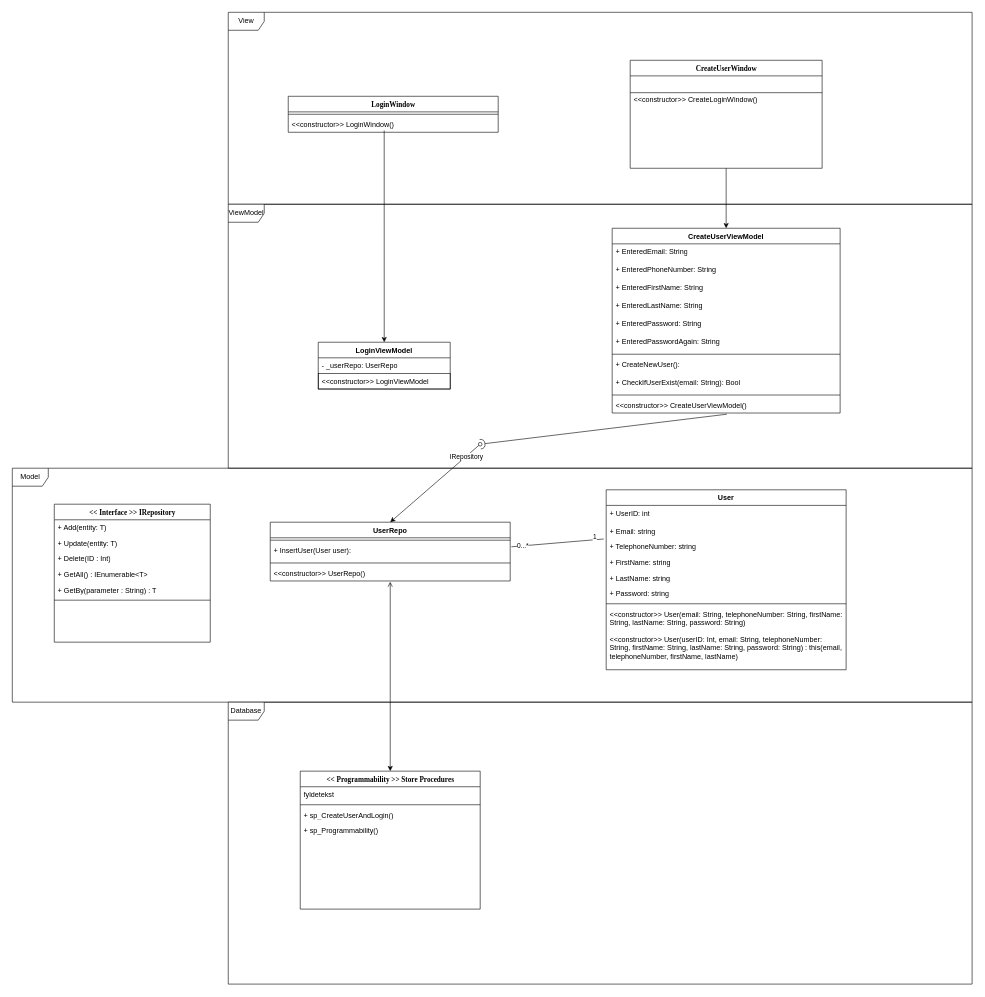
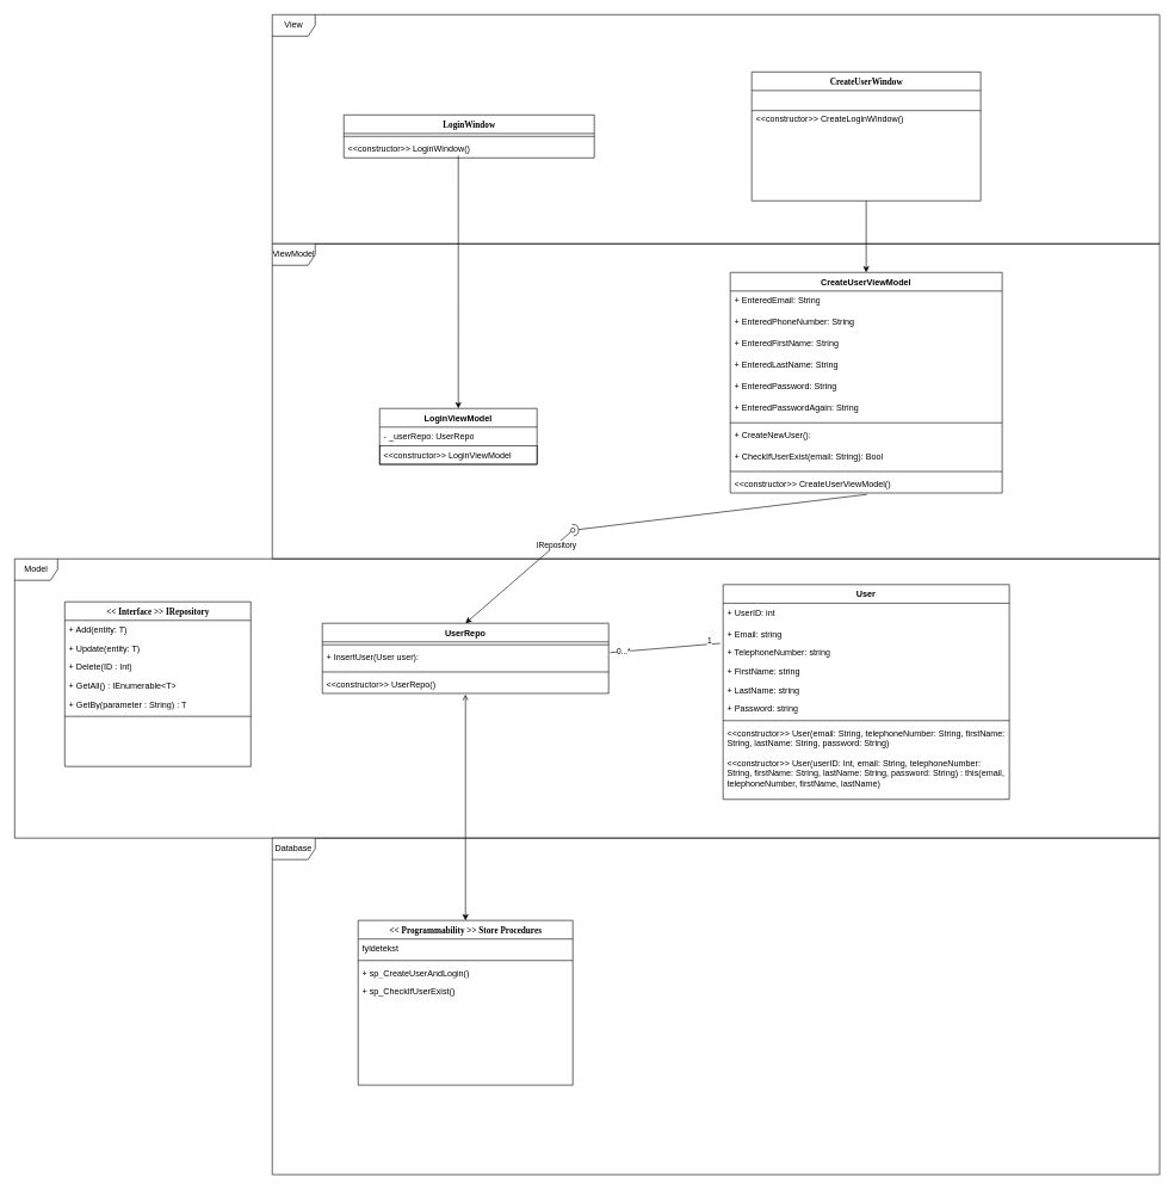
  <mxCell id="0" />
  <mxCell id="1" parent="0" />
  <mxCell id="2" value="&lt;div&gt;CreateUserWindow&lt;/div&gt;&lt;div&gt;&lt;br&gt;&lt;/div&gt;" style="swimlane;html=1;fontStyle=1;align=center;verticalAlign=top;childLayout=stackLayout;horizontal=1;startSize=26;horizontalStack=0;resizeParent=1;resizeLast=0;collapsible=1;marginBottom=0;swimlaneFillColor=#ffffff;rounded=0;shadow=0;comic=0;labelBackgroundColor=none;strokeWidth=1;fillColor=none;fontFamily=Verdana;fontSize=12;movable=1;resizable=1;rotatable=1;deletable=1;editable=1;locked=0;connectable=1;" parent="1" vertex="1"><mxGeometry x="1050" y="100" width="320" height="180" as="geometry" /></mxCell>
  <mxCell id="3" value="&amp;nbsp;" style="text;strokeColor=none;fillColor=none;align=left;verticalAlign=top;spacingLeft=4;spacingRight=4;overflow=hidden;rotatable=0;points=[[0,0.5],[1,0.5]];portConstraint=eastwest;whiteSpace=wrap;html=1;" parent="2" vertex="1"><mxGeometry y="26" width="320" height="26" as="geometry" /></mxCell>
  <mxCell id="4" value="&amp;lt;&amp;lt;constructor&amp;gt;&amp;gt; CreateLoginWindow() " style="text;strokeColor=none;fillColor=none;align=left;verticalAlign=top;spacingLeft=4;spacingRight=4;overflow=hidden;rotatable=0;points=[[0,0.5],[1,0.5]];portConstraint=eastwest;whiteSpace=wrap;html=1;" parent="2" vertex="1"><mxGeometry y="52" width="320" height="26" as="geometry" /></mxCell>
  <mxCell id="5" value="LoginWindow" style="swimlane;html=1;fontStyle=1;align=center;verticalAlign=top;childLayout=stackLayout;horizontal=1;startSize=26;horizontalStack=0;resizeParent=1;resizeLast=0;collapsible=1;marginBottom=0;swimlaneFillColor=#ffffff;rounded=0;shadow=0;comic=0;labelBackgroundColor=none;strokeWidth=1;fillColor=none;fontFamily=Verdana;fontSize=12" parent="1" vertex="1"><mxGeometry x="480" y="160" width="350" height="60" as="geometry" /></mxCell>
  <mxCell id="6" value="" style="line;strokeWidth=1;fillColor=none;align=left;verticalAlign=middle;spacingTop=-1;spacingLeft=3;spacingRight=3;rotatable=0;labelPosition=right;points=[];portConstraint=eastwest;strokeColor=inherit;" parent="5" vertex="1"><mxGeometry y="26" width="350" height="8" as="geometry" /></mxCell>
  <mxCell id="7" value="&amp;lt;&amp;lt;constructor&amp;gt;&amp;gt; LoginWindow() " style="text;strokeColor=none;fillColor=none;align=left;verticalAlign=top;spacingLeft=4;spacingRight=4;overflow=hidden;rotatable=0;points=[[0,0.5],[1,0.5]];portConstraint=eastwest;whiteSpace=wrap;html=1;" parent="5" vertex="1"><mxGeometry y="34" width="350" height="26" as="geometry" /></mxCell>
  <mxCell id="8" value="View" style="shape=umlFrame;whiteSpace=wrap;html=1;pointerEvents=0;" parent="1" vertex="1"><mxGeometry x="380" y="20" width="1240" height="320" as="geometry" /></mxCell>
  <mxCell id="9" value="ViewModel" style="shape=umlFrame;whiteSpace=wrap;html=1;pointerEvents=0;" parent="1" vertex="1"><mxGeometry x="380" y="340" width="1240" height="440" as="geometry" /></mxCell>
  <mxCell id="10" value="Model" style="shape=umlFrame;whiteSpace=wrap;html=1;pointerEvents=0;" parent="1" vertex="1"><mxGeometry x="20" y="780" width="1600" height="390" as="geometry" /></mxCell>
  <mxCell id="11" value="UserRepo" style="swimlane;fontStyle=1;align=center;verticalAlign=top;childLayout=stackLayout;horizontal=1;startSize=26;horizontalStack=0;resizeParent=1;resizeParentMax=0;resizeLast=0;collapsible=1;marginBottom=0;whiteSpace=wrap;html=1;" parent="1" vertex="1"><mxGeometry y="870" width="400" height="98" as="geometry" x="450" /></mxCell>
  <mxCell id="12" value="" style="line;strokeWidth=1;fillColor=none;align=left;verticalAlign=middle;spacingTop=-1;spacingLeft=3;spacingRight=3;rotatable=0;labelPosition=right;points=[];portConstraint=eastwest;strokeColor=inherit;" parent="11" vertex="1"><mxGeometry y="26" width="400" height="8" as="geometry" /></mxCell>
  <mxCell id="13" value="+ InsertUser(User user):&amp;nbsp;" style="text;html=1;strokeColor=none;fillColor=none;align=left;verticalAlign=top;spacingLeft=4;spacingRight=4;whiteSpace=wrap;overflow=hidden;rotatable=0;points=[[0,0.5],[1,0.5]];portConstraint=eastwest;" parent="11" vertex="1"><mxGeometry y="34" width="400" height="30" as="geometry" /></mxCell>
  <mxCell id="14" value="" style="line;strokeWidth=1;fillColor=none;align=left;verticalAlign=middle;spacingTop=-1;spacingLeft=3;spacingRight=3;rotatable=0;labelPosition=right;points=[];portConstraint=eastwest;strokeColor=inherit;" parent="11" vertex="1"><mxGeometry y="64" width="400" height="8" as="geometry" /></mxCell>
  <mxCell id="15" value="&amp;lt;&amp;lt;constructor&amp;gt;&amp;gt; UserRepo()" style="text;strokeColor=none;fillColor=none;align=left;verticalAlign=top;spacingLeft=4;spacingRight=4;overflow=hidden;rotatable=0;points=[[0,0.5],[1,0.5]];portConstraint=eastwest;whiteSpace=wrap;html=1;" parent="11" vertex="1"><mxGeometry y="72" width="400" height="26" as="geometry" /></mxCell>
  <mxCell id="16" value="" style="endArrow=none;html=1;rounded=0;exitX=1.005;exitY=0.962;exitDx=0;exitDy=0;entryX=-0.01;entryY=0;entryDx=0;entryDy=0;entryPerimeter=0;exitPerimeter=0;" parent="1" target="41" edge="1"><mxGeometry width="50" height="50" relative="1" as="geometry"><mxPoint x="852" y="911.012" as="sourcePoint" /><mxPoint x="1030" y="1020" as="targetPoint" /></mxGeometry></mxCell>
  <mxCell id="17" value="0...*" style="edgeLabel;html=1;align=center;verticalAlign=middle;resizable=0;points=[];" parent="16" vertex="1" connectable="0"><mxGeometry x="0.692" relative="1" as="geometry"><mxPoint x="-112" y="9" as="offset" /></mxGeometry></mxCell>
  <mxCell id="18" value="1" style="edgeLabel;html=1;align=center;verticalAlign=middle;resizable=0;points=[];" parent="16" vertex="1" connectable="0"><mxGeometry x="-0.756" y="1" relative="1" as="geometry"><mxPoint x="120" y="-14" as="offset" /></mxGeometry></mxCell>
  <mxCell id="19" value="LoginViewModel" style="swimlane;fontStyle=1;align=center;verticalAlign=top;childLayout=stackLayout;horizontal=1;startSize=26;horizontalStack=0;resizeParent=1;resizeParentMax=0;resizeLast=0;collapsible=1;marginBottom=0;whiteSpace=wrap;html=1;" parent="1" vertex="1"><mxGeometry x="530" y="570" width="220" height="78" as="geometry" /></mxCell>
  <mxCell id="20" value="- _userRepo: UserRepo" style="text;strokeColor=none;fillColor=none;align=left;verticalAlign=top;spacingLeft=4;spacingRight=4;overflow=hidden;rotatable=0;points=[[0,0.5],[1,0.5]];portConstraint=eastwest;whiteSpace=wrap;html=1;" parent="19" vertex="1"><mxGeometry y="26" width="220" height="26" as="geometry" /></mxCell>
  <mxCell id="21" value="&amp;lt;&amp;lt;constructor&amp;gt;&amp;gt; LoginViewModel" style="text;strokeColor=default;fillColor=none;align=left;verticalAlign=top;spacingLeft=4;spacingRight=4;overflow=hidden;rotatable=0;points=[[0,0.5],[1,0.5]];portConstraint=eastwest;whiteSpace=wrap;html=1;" parent="19" vertex="1"><mxGeometry y="52" width="220" height="26" as="geometry" /></mxCell>
  <mxCell id="22" value="CreateUserViewModel" style="swimlane;fontStyle=1;align=center;verticalAlign=top;childLayout=stackLayout;horizontal=1;startSize=26;horizontalStack=0;resizeParent=1;resizeParentMax=0;resizeLast=0;collapsible=1;marginBottom=0;whiteSpace=wrap;html=1;" parent="1" vertex="1"><mxGeometry x="1020" y="380" width="380" height="308" as="geometry" /></mxCell>
  <mxCell id="23" value="+ EnteredEmail: String" style="text;html=1;strokeColor=none;fillColor=none;align=left;verticalAlign=top;spacingLeft=4;spacingRight=4;whiteSpace=wrap;overflow=hidden;rotatable=0;points=[[0,0.5],[1,0.5]];portConstraint=eastwest;" parent="22" vertex="1"><mxGeometry y="26" width="380" height="30" as="geometry" /></mxCell>
  <mxCell id="24" value="+ EnteredPhoneNumber: String" style="text;html=1;strokeColor=none;fillColor=none;align=left;verticalAlign=top;spacingLeft=4;spacingRight=4;whiteSpace=wrap;overflow=hidden;rotatable=0;points=[[0,0.5],[1,0.5]];portConstraint=eastwest;" parent="22" vertex="1"><mxGeometry y="56" width="380" height="30" as="geometry" /></mxCell>
  <mxCell id="25" value="+ EnteredFirstName: String" style="text;html=1;strokeColor=none;fillColor=none;align=left;verticalAlign=top;spacingLeft=4;spacingRight=4;whiteSpace=wrap;overflow=hidden;rotatable=0;points=[[0,0.5],[1,0.5]];portConstraint=eastwest;" parent="22" vertex="1"><mxGeometry y="86" width="380" height="30" as="geometry" /></mxCell>
  <mxCell id="26" value="+ EnteredLastName: String" style="text;html=1;strokeColor=none;fillColor=none;align=left;verticalAlign=top;spacingLeft=4;spacingRight=4;whiteSpace=wrap;overflow=hidden;rotatable=0;points=[[0,0.5],[1,0.5]];portConstraint=eastwest;" parent="22" vertex="1"><mxGeometry y="116" width="380" height="30" as="geometry" /></mxCell>
  <mxCell id="27" value="+ EnteredPassword: String" style="text;html=1;strokeColor=none;fillColor=none;align=left;verticalAlign=top;spacingLeft=4;spacingRight=4;whiteSpace=wrap;overflow=hidden;rotatable=0;points=[[0,0.5],[1,0.5]];portConstraint=eastwest;" parent="22" vertex="1"><mxGeometry y="146" width="380" height="30" as="geometry" /></mxCell>
  <mxCell id="28" value="+ EnteredPasswordAgain: String" style="text;html=1;strokeColor=none;fillColor=none;align=left;verticalAlign=top;spacingLeft=4;spacingRight=4;whiteSpace=wrap;overflow=hidden;rotatable=0;points=[[0,0.5],[1,0.5]];portConstraint=eastwest;" parent="22" vertex="1"><mxGeometry y="176" width="380" height="30" as="geometry" /></mxCell>
  <mxCell id="29" value="" style="line;strokeWidth=1;fillColor=none;align=left;verticalAlign=middle;spacingTop=-1;spacingLeft=3;spacingRight=3;rotatable=0;labelPosition=right;points=[];portConstraint=eastwest;strokeColor=inherit;" parent="22" vertex="1"><mxGeometry y="206" width="380" height="8" as="geometry" /></mxCell>
  <mxCell id="30" value="+ CreateNewUser():&amp;nbsp;" style="text;html=1;strokeColor=none;fillColor=none;align=left;verticalAlign=top;spacingLeft=4;spacingRight=4;whiteSpace=wrap;overflow=hidden;rotatable=0;points=[[0,0.5],[1,0.5]];portConstraint=eastwest;" parent="22" vertex="1"><mxGeometry y="214" width="380" height="30" as="geometry" /></mxCell>
  <mxCell id="31" value="+ CheckIfUserExist(email: String): Bool&amp;nbsp;" style="text;html=1;strokeColor=none;fillColor=none;align=left;verticalAlign=top;spacingLeft=4;spacingRight=4;whiteSpace=wrap;overflow=hidden;rotatable=0;points=[[0,0.5],[1,0.5]];portConstraint=eastwest;" parent="22" vertex="1"><mxGeometry y="244" width="380" height="30" as="geometry" /></mxCell>
  <mxCell id="32" value="" style="line;strokeWidth=1;fillColor=none;align=left;verticalAlign=middle;spacingTop=-1;spacingLeft=3;spacingRight=3;rotatable=0;labelPosition=right;points=[];portConstraint=eastwest;strokeColor=inherit;" parent="22" vertex="1"><mxGeometry y="274" width="380" height="8" as="geometry" /></mxCell>
  <mxCell id="33" value="&amp;lt;&amp;lt;constructor&amp;gt;&amp;gt; CreateUserViewModel()" style="text;strokeColor=none;fillColor=none;align=left;verticalAlign=top;spacingLeft=4;spacingRight=4;overflow=hidden;rotatable=0;points=[[0,0.5],[1,0.5]];portConstraint=eastwest;whiteSpace=wrap;html=1;" parent="22" vertex="1"><mxGeometry y="282" width="380" height="26" as="geometry" /></mxCell>
  <mxCell id="34" value="" style="line;strokeWidth=1;fillColor=none;align=left;verticalAlign=middle;spacingTop=-1;spacingLeft=3;spacingRight=3;rotatable=0;labelPosition=right;points=[];portConstraint=eastwest;strokeColor=inherit;" parent="1" vertex="1"><mxGeometry x="1050" y="150" width="320" height="8" as="geometry" /></mxCell>
  <mxCell id="35" value="" style="endArrow=classic;html=1;rounded=0;entryX=0.5;entryY=0;entryDx=0;entryDy=0;exitX=0.457;exitY=0.885;exitDx=0;exitDy=0;exitPerimeter=0;" parent="1" source="7" target="19" edge="1"><mxGeometry width="50" height="50" relative="1" as="geometry"><mxPoint x="1070" y="340" as="sourcePoint" /><mxPoint x="1120" y="290" as="targetPoint" /></mxGeometry></mxCell>
  <mxCell id="36" value="" style="endArrow=classic;html=1;rounded=0;exitX=0.5;exitY=1;exitDx=0;exitDy=0;" parent="1" source="2" target="22" edge="1"><mxGeometry width="50" height="50" relative="1" as="geometry"><mxPoint x="640" y="290" as="sourcePoint" /><mxPoint x="670" y="200" as="targetPoint" /></mxGeometry></mxCell>
  <mxCell id="37" value="Database" style="shape=umlFrame;whiteSpace=wrap;html=1;pointerEvents=0;" parent="1" vertex="1"><mxGeometry x="380" y="1170" width="1240" height="470" as="geometry" /></mxCell>
  <mxCell id="38" value="User" style="swimlane;fontStyle=1;align=center;verticalAlign=top;childLayout=stackLayout;horizontal=1;startSize=26;horizontalStack=0;resizeParent=1;resizeParentMax=0;resizeLast=0;collapsible=1;marginBottom=0;whiteSpace=wrap;html=1;" parent="1" vertex="1"><mxGeometry x="1010" y="816" width="400" height="300" as="geometry" /></mxCell>
  <mxCell id="39" value="+ UserID: int" style="text;html=1;strokeColor=none;fillColor=none;align=left;verticalAlign=top;spacingLeft=4;spacingRight=4;whiteSpace=wrap;overflow=hidden;rotatable=0;points=[[0,0.5],[1,0.5]];portConstraint=eastwest;" parent="38" vertex="1"><mxGeometry y="26" width="400" height="30" as="geometry" /></mxCell>
  <mxCell id="40" value="+ Email: string" style="text;html=1;strokeColor=none;fillColor=none;align=left;verticalAlign=top;spacingLeft=4;spacingRight=4;whiteSpace=wrap;overflow=hidden;rotatable=0;points=[[0,0.5],[1,0.5]];portConstraint=eastwest;" parent="38" vertex="1"><mxGeometry y="56" width="400" height="26" as="geometry" /></mxCell>
  <mxCell id="41" value="+ TelephoneNumber: string" style="text;html=1;strokeColor=none;fillColor=none;align=left;verticalAlign=top;spacingLeft=4;spacingRight=4;whiteSpace=wrap;overflow=hidden;rotatable=0;points=[[0,0.5],[1,0.5]];portConstraint=eastwest;" parent="38" vertex="1"><mxGeometry y="82" width="400" height="26" as="geometry" /></mxCell>
  <mxCell id="42" value="+ FirstName: string" style="text;html=1;strokeColor=none;fillColor=none;align=left;verticalAlign=top;spacingLeft=4;spacingRight=4;whiteSpace=wrap;overflow=hidden;rotatable=0;points=[[0,0.5],[1,0.5]];portConstraint=eastwest;" parent="38" vertex="1"><mxGeometry y="108" width="400" height="26" as="geometry" /></mxCell>
  <mxCell id="43" value="+ LastName: string" style="text;html=1;strokeColor=none;fillColor=none;align=left;verticalAlign=top;spacingLeft=4;spacingRight=4;whiteSpace=wrap;overflow=hidden;rotatable=0;points=[[0,0.5],[1,0.5]];portConstraint=eastwest;" parent="38" vertex="1"><mxGeometry y="134" width="400" height="26" as="geometry" /></mxCell>
  <mxCell id="44" value="+ Password: string" style="text;html=1;strokeColor=none;fillColor=none;align=left;verticalAlign=top;spacingLeft=4;spacingRight=4;whiteSpace=wrap;overflow=hidden;rotatable=0;points=[[0,0.5],[1,0.5]];portConstraint=eastwest;" parent="38" vertex="1"><mxGeometry y="160" width="400" height="26" as="geometry" /></mxCell>
  <mxCell id="45" value="" style="line;strokeWidth=1;fillColor=none;align=left;verticalAlign=middle;spacingTop=-1;spacingLeft=3;spacingRight=3;rotatable=0;labelPosition=right;points=[];portConstraint=eastwest;strokeColor=inherit;" parent="38" vertex="1"><mxGeometry y="186" width="400" height="8" as="geometry" /></mxCell>
  <mxCell id="46" value="&amp;lt;&amp;lt;constructor&amp;gt;&amp;gt; User(email: String, telephoneNumber: String, firstName: String, lastName: String, password: String)&amp;nbsp;" style="text;html=1;strokeColor=none;fillColor=none;align=left;verticalAlign=top;spacingLeft=4;spacingRight=4;whiteSpace=wrap;overflow=hidden;rotatable=0;points=[[0,0.5],[1,0.5]];portConstraint=eastwest;" vertex="1" parent="38"><mxGeometry y="194" width="400" height="42" as="geometry" /></mxCell>
  <mxCell id="47" value="&amp;lt;&amp;lt;constructor&amp;gt;&amp;gt; User(userID: Int, email: String, telephoneNumber: String, firstName: String, lastName: String, password: String) : this(email, telephoneNumber, firstName, lastName)" style="text;html=1;strokeColor=none;fillColor=none;align=left;verticalAlign=top;spacingLeft=4;spacingRight=4;whiteSpace=wrap;overflow=hidden;rotatable=0;points=[[0,0.5],[1,0.5]];portConstraint=eastwest;" parent="38" vertex="1"><mxGeometry y="236" width="400" height="64" as="geometry" /></mxCell>
  <mxCell id="48" value="" style="endArrow=open;html=1;rounded=0;startArrow=classic;startFill=1;exitX=0.5;exitY=0;exitDx=0;exitDy=0;entryX=0.5;entryY=1.054;entryDx=0;entryDy=0;entryPerimeter=0;" parent="1" source="59" target="15" edge="1"><mxGeometry width="50" height="50" relative="1" as="geometry"><mxPoint x="900" y="1320" as="sourcePoint" /><mxPoint x="900" y="1080" as="targetPoint" /><Array as="points" /></mxGeometry></mxCell>
  <mxCell id="49" value="" style="endArrow=none;html=1;rounded=0;startArrow=halfCircle;startFill=0;entryX=0.503;entryY=1.077;entryDx=0;entryDy=0;entryPerimeter=0;" parent="1" target="33" edge="1"><mxGeometry width="50" height="50" relative="1" as="geometry"><mxPoint x="800" y="740" as="sourcePoint" /><mxPoint x="650" y="658" as="targetPoint" /><Array as="points" /></mxGeometry></mxCell>
  <mxCell id="50" value="&amp;lt;&amp;lt; Interface &amp;gt;&amp;gt; IRepository" style="swimlane;html=1;fontStyle=1;align=center;verticalAlign=top;childLayout=stackLayout;horizontal=1;startSize=26;horizontalStack=0;resizeParent=1;resizeLast=0;collapsible=1;marginBottom=0;swimlaneFillColor=#ffffff;rounded=0;shadow=0;comic=0;labelBackgroundColor=none;strokeWidth=1;fillColor=none;fontFamily=Verdana;fontSize=12" parent="1" vertex="1"><mxGeometry x="90" y="840" width="260" height="230" as="geometry" /></mxCell>
  <mxCell id="51" value="+ Add(entity: T)" style="text;html=1;strokeColor=none;fillColor=none;align=left;verticalAlign=top;spacingLeft=4;spacingRight=4;whiteSpace=wrap;overflow=hidden;rotatable=0;points=[[0,0.5],[1,0.5]];portConstraint=eastwest;" parent="50" vertex="1"><mxGeometry y="26" width="260" height="26" as="geometry" /></mxCell>
  <mxCell id="52" value="+ Update(entity: T)" style="text;html=1;strokeColor=none;fillColor=none;align=left;verticalAlign=top;spacingLeft=4;spacingRight=4;whiteSpace=wrap;overflow=hidden;rotatable=0;points=[[0,0.5],[1,0.5]];portConstraint=eastwest;" parent="50" vertex="1"><mxGeometry y="52" width="260" height="26" as="geometry" /></mxCell>
  <mxCell id="53" value="+ Delete(ID : Int)" style="text;html=1;strokeColor=none;fillColor=none;align=left;verticalAlign=top;spacingLeft=4;spacingRight=4;whiteSpace=wrap;overflow=hidden;rotatable=0;points=[[0,0.5],[1,0.5]];portConstraint=eastwest;" parent="50" vertex="1"><mxGeometry y="78" width="260" height="26" as="geometry" /></mxCell>
  <mxCell id="54" value="+ GetAll() : IEnumerable&amp;lt;T&amp;gt;" style="text;html=1;strokeColor=none;fillColor=none;align=left;verticalAlign=top;spacingLeft=4;spacingRight=4;whiteSpace=wrap;overflow=hidden;rotatable=0;points=[[0,0.5],[1,0.5]];portConstraint=eastwest;" parent="50" vertex="1"><mxGeometry y="104" width="260" height="26" as="geometry" /></mxCell>
  <mxCell id="55" value="+ GetBy(parameter : String) : T" style="text;html=1;strokeColor=none;fillColor=none;align=left;verticalAlign=top;spacingLeft=4;spacingRight=4;whiteSpace=wrap;overflow=hidden;rotatable=0;points=[[0,0.5],[1,0.5]];portConstraint=eastwest;" parent="50" vertex="1"><mxGeometry y="130" width="260" height="26" as="geometry" /></mxCell>
  <mxCell id="56" value="" style="line;html=1;strokeWidth=1;fillColor=none;align=left;verticalAlign=middle;spacingTop=-1;spacingLeft=3;spacingRight=3;rotatable=0;labelPosition=right;points=[];portConstraint=eastwest;" parent="50" vertex="1"><mxGeometry y="156" width="260" height="8" as="geometry" /></mxCell>
  <mxCell id="57" value="" style="endArrow=oval;html=1;rounded=0;endFill=0;exitX=0.5;exitY=0;exitDx=0;exitDy=0;startArrow=classic;startFill=1;" parent="1" source="11" edge="1"><mxGeometry width="50" height="50" relative="1" as="geometry"><mxPoint x="800" y="740" as="sourcePoint" /><mxPoint x="800" y="740" as="targetPoint" /></mxGeometry></mxCell>
  <mxCell id="58" value="IRepository" style="edgeLabel;html=1;align=center;verticalAlign=middle;resizable=0;points=[];" parent="57" vertex="1" connectable="0"><mxGeometry x="0.684" relative="1" as="geometry"><mxPoint as="offset" /></mxGeometry></mxCell>
  <mxCell id="59" value="&amp;lt;&amp;lt; Programmability &amp;gt;&amp;gt; Store Procedures" style="swimlane;html=1;fontStyle=1;align=center;verticalAlign=top;childLayout=stackLayout;horizontal=1;startSize=26;horizontalStack=0;resizeParent=1;resizeLast=0;collapsible=1;marginBottom=0;swimlaneFillColor=#ffffff;rounded=0;shadow=0;comic=0;labelBackgroundColor=none;strokeWidth=1;fillColor=none;fontFamily=Verdana;fontSize=12" parent="1" vertex="1"><mxGeometry x="500" y="1285" width="300" height="230" as="geometry" /></mxCell>
  <mxCell id="60" value="fyldetekst" style="text;html=1;strokeColor=none;fillColor=none;align=left;verticalAlign=top;spacingLeft=4;spacingRight=4;whiteSpace=wrap;overflow=hidden;rotatable=0;points=[[0,0.5],[1,0.5]];portConstraint=eastwest;" parent="59" vertex="1"><mxGeometry y="26" width="300" height="26" as="geometry" /></mxCell>
  <mxCell id="61" value="" style="line;html=1;strokeWidth=1;fillColor=none;align=left;verticalAlign=middle;spacingTop=-1;spacingLeft=3;spacingRight=3;rotatable=0;labelPosition=right;points=[];portConstraint=eastwest;" parent="59" vertex="1"><mxGeometry y="52" width="300" height="8" as="geometry" /></mxCell>
  <mxCell id="62" value="+ sp_CreateUserAndLogin()" style="text;html=1;strokeColor=none;fillColor=none;align=left;verticalAlign=top;spacingLeft=4;spacingRight=4;whiteSpace=wrap;overflow=hidden;rotatable=0;points=[[0,0.5],[1,0.5]];portConstraint=eastwest;" parent="59" vertex="1"><mxGeometry y="60" width="300" height="26" as="geometry" /></mxCell>
- <mxCell id="63" value="+ sp_Programmability()" style="text;html=1;strokeColor=none;fillColor=none;align=left;verticalAlign=top;spacingLeft=4;spacingRight=4;whiteSpace=wrap;overflow=hidden;rotatable=0;points=[[0,0.5],[1,0.5]];portConstraint=eastwest;" parent="59" vertex="1"><mxGeometry y="86" width="300" height="26" as="geometry" /></mxCell>
+ <mxCell id="63" value="+ sp_CheckIfUserExist()" style="text;html=1;strokeColor=none;fillColor=none;align=left;verticalAlign=top;spacingLeft=4;spacingRight=4;whiteSpace=wrap;overflow=hidden;rotatable=0;points=[[0,0.5],[1,0.5]];portConstraint=eastwest;" parent="59" vertex="1"><mxGeometry y="86" width="300" height="26" as="geometry" /></mxCell>
